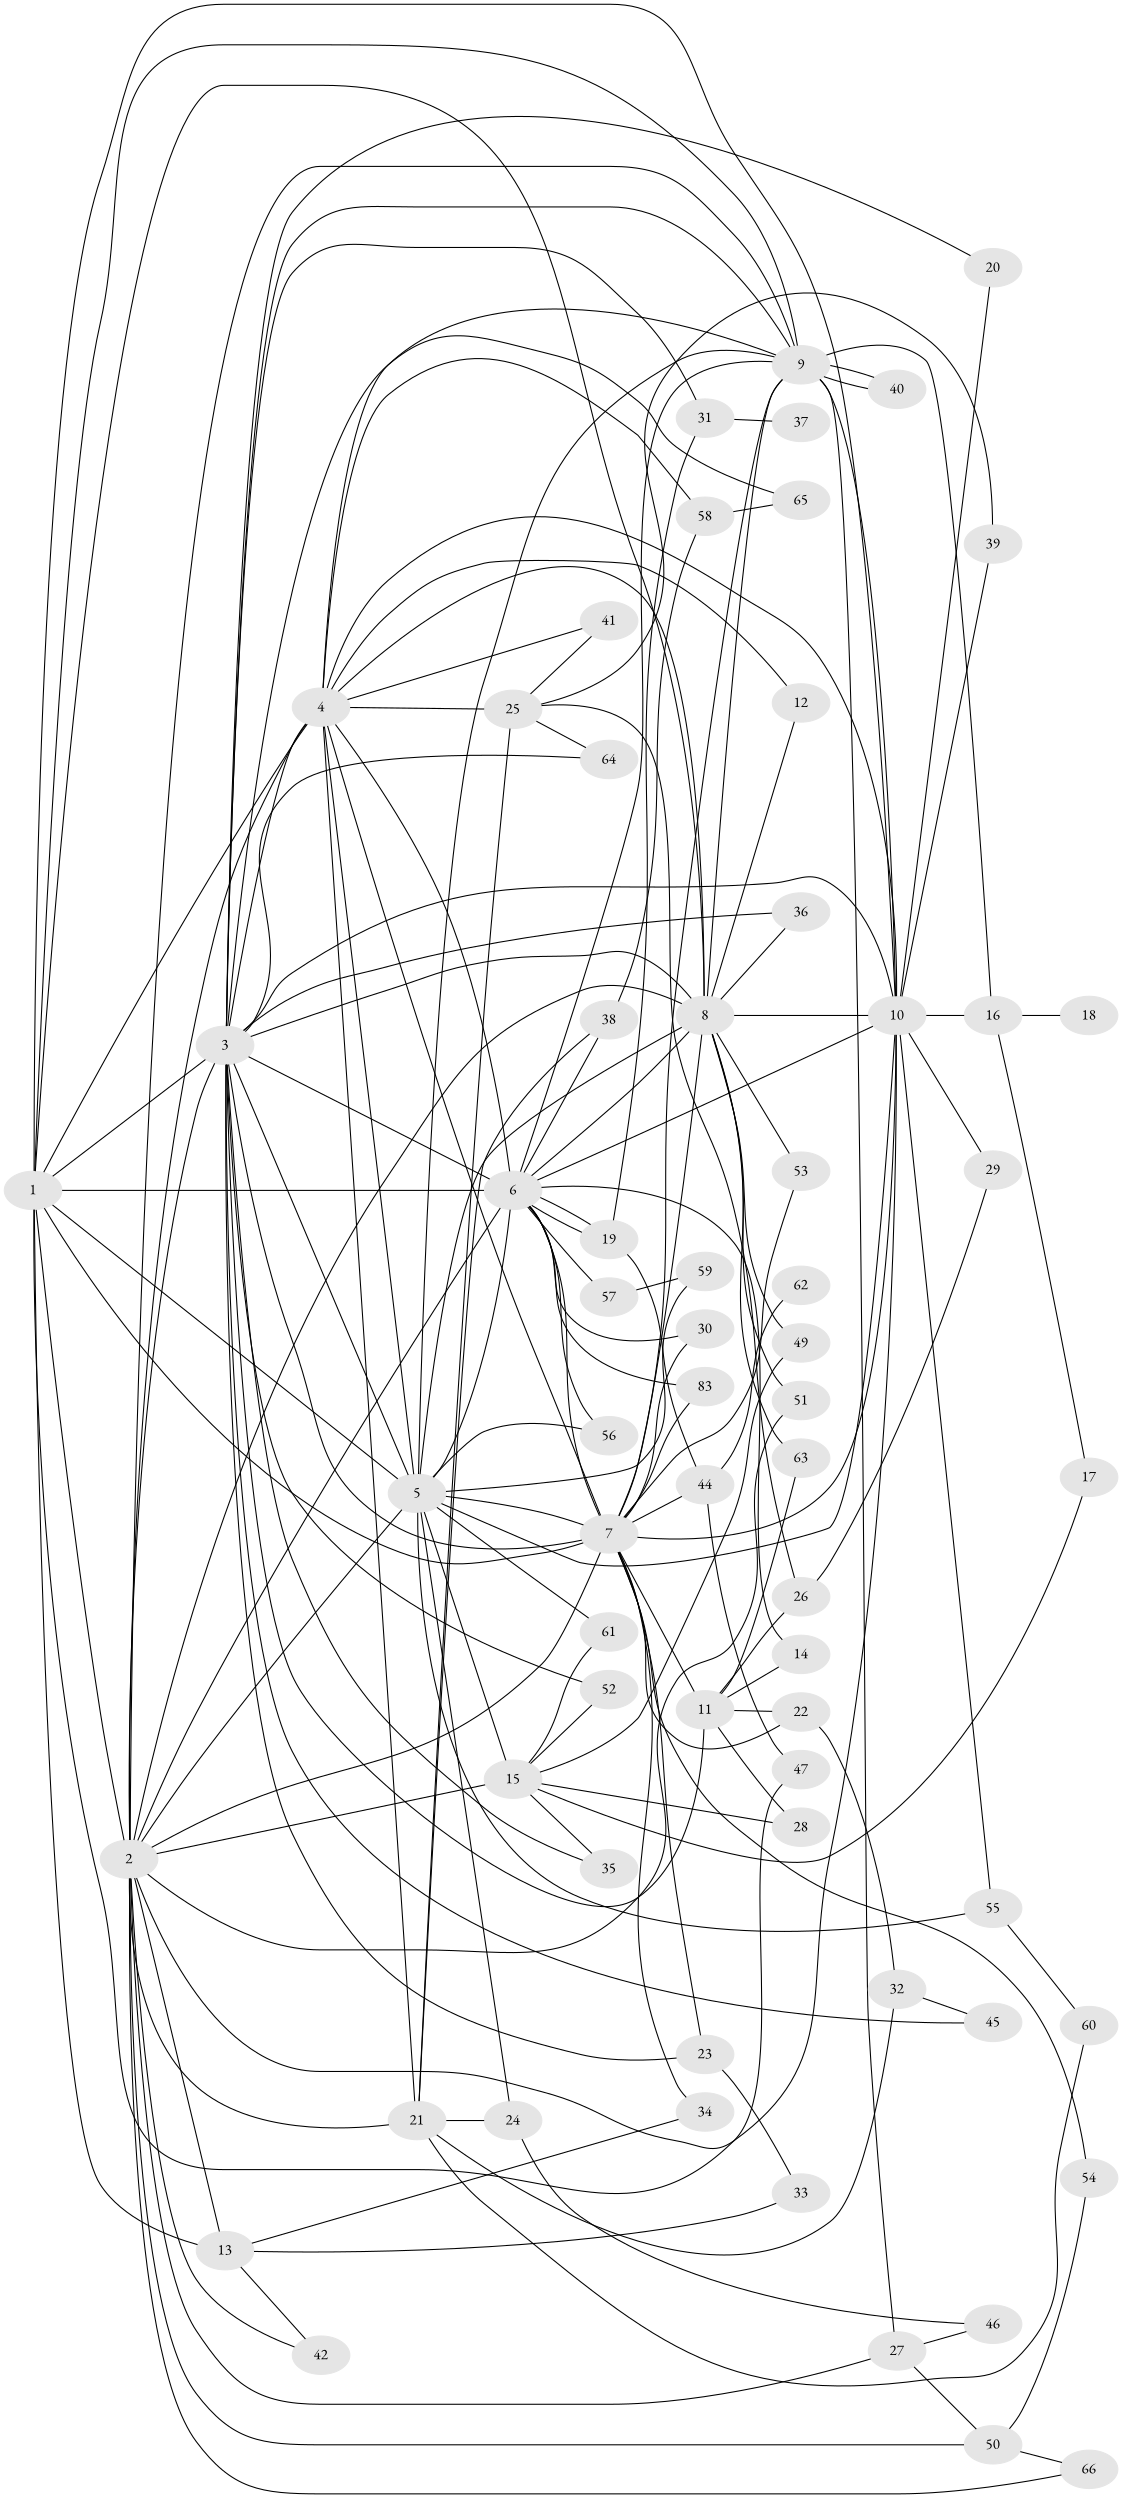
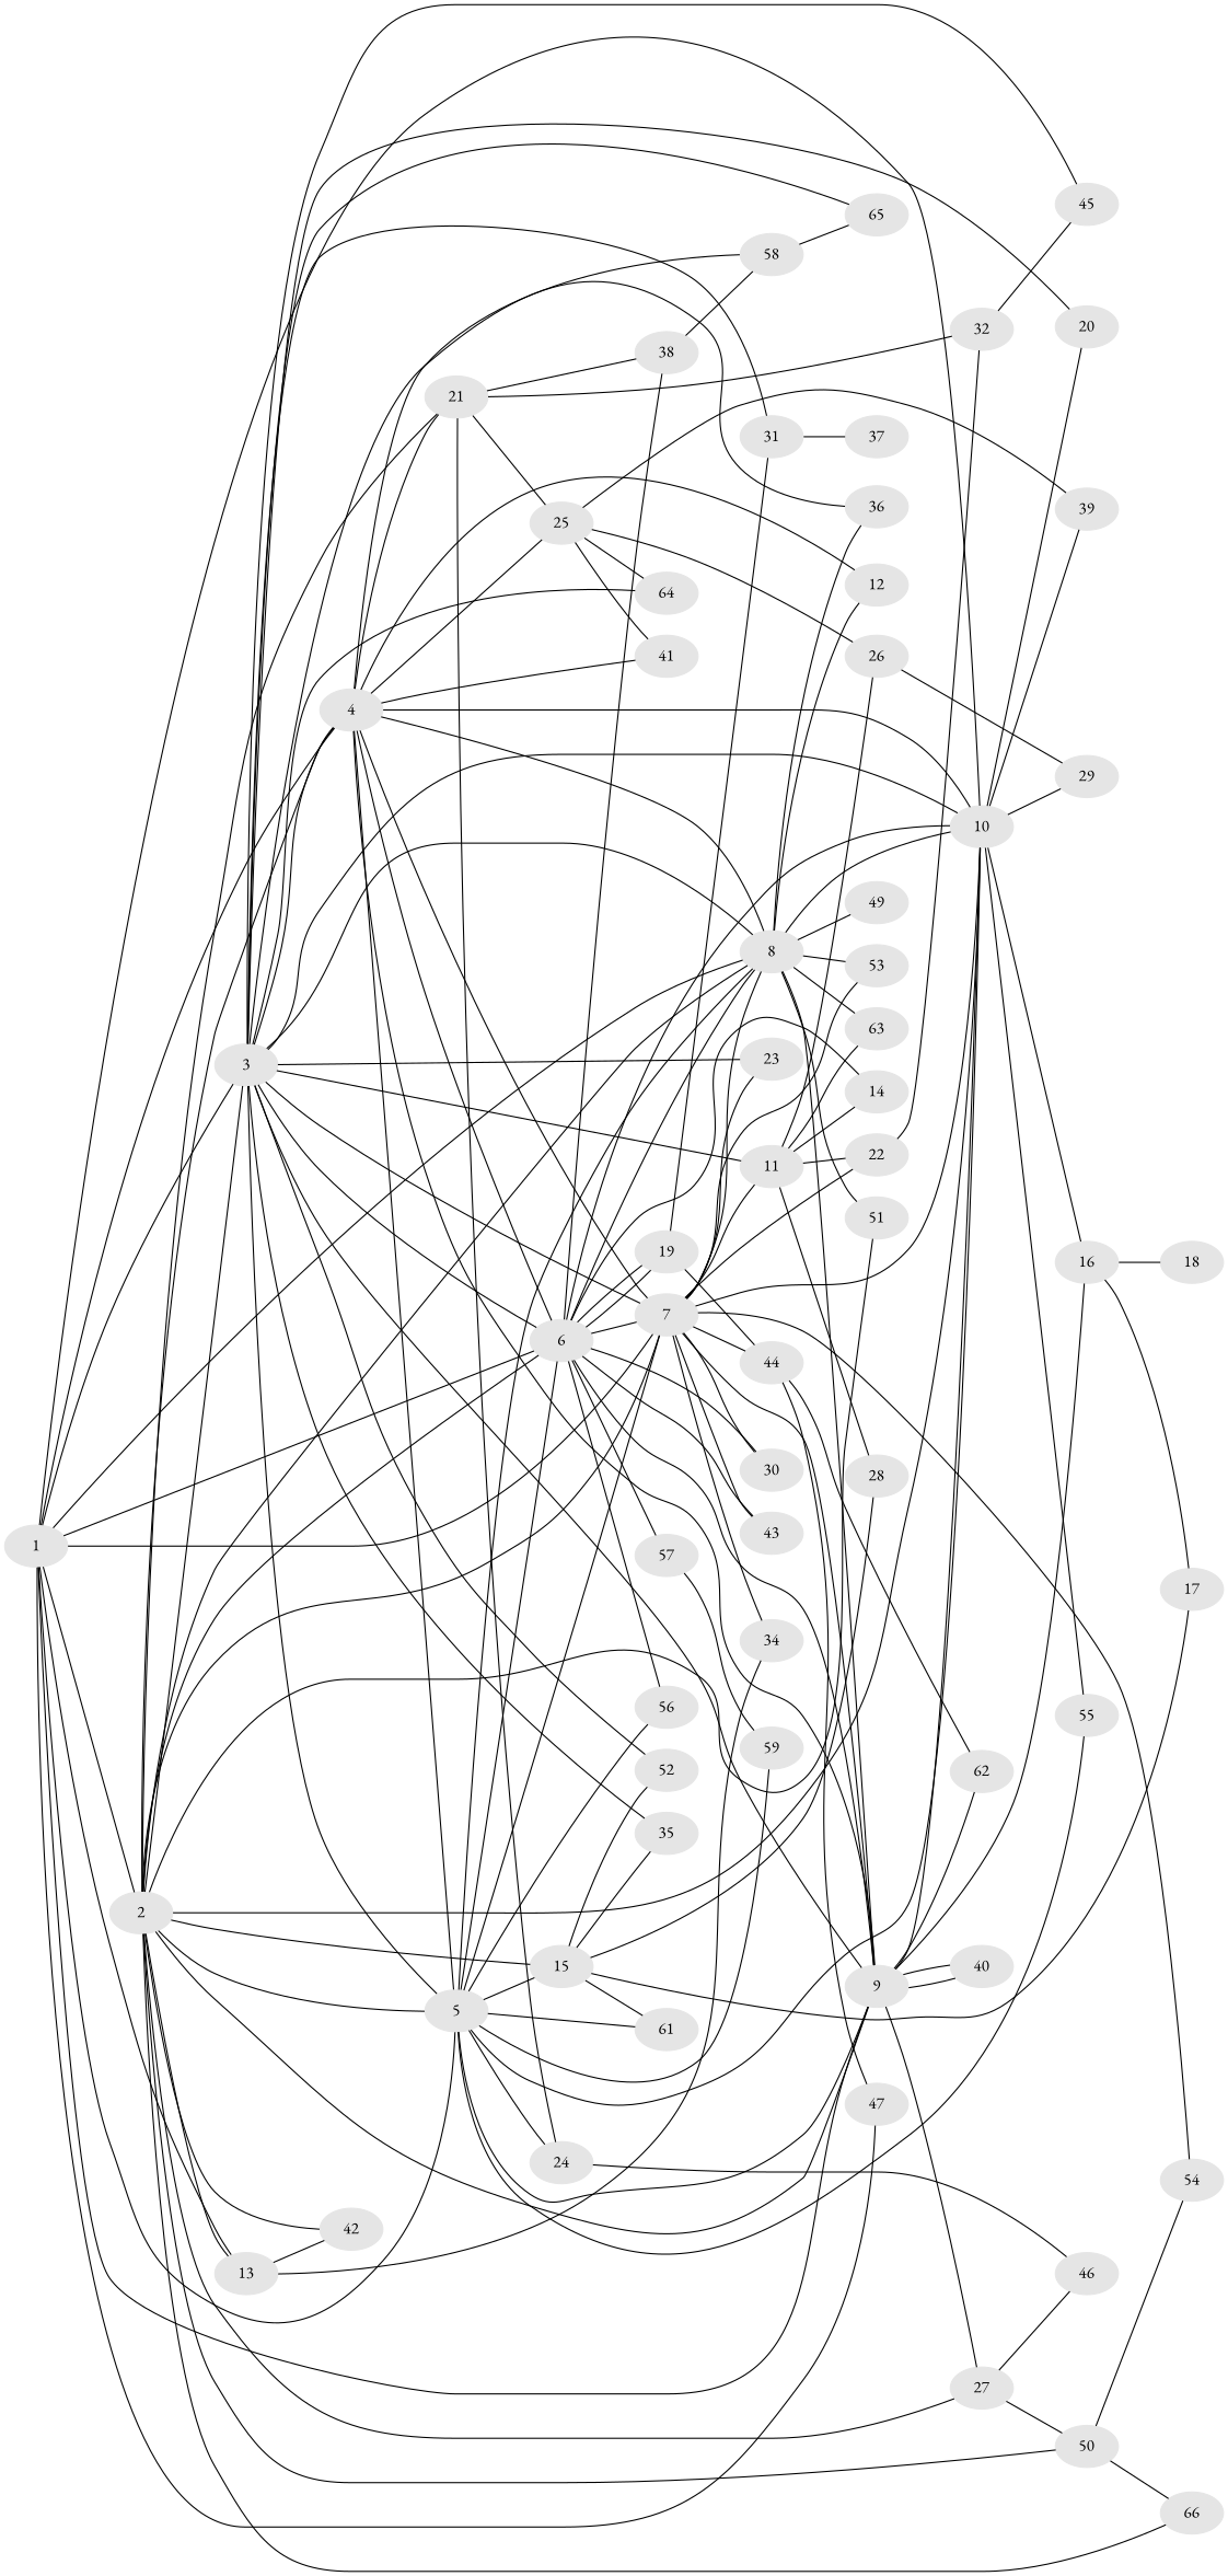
  graph {
    fontname="EB Garamond"
    rankdir=LR
    node [color=gray90 fontname="EB Garamond" style=filled]
    edge [fontname="EB Garamond"]
    1
    2
    3
    4
    5
    6
    7
    8
    9
    10
    13
    47
    15
    21
    27
    42
    50
    51
    66
    11
    20
    23
    31
    35
    36
    45
    52
    64
    65
    12
    25
    41
    58
    24
    55
    56
    59
    61
    14
    19
    30
    38
-   43 [label=83]
+   43
    57
    22
    34
    44
    53
    54
    49
    63
    16
    40
    62
    29
    39
-   33
    28
    17
    32
-   60
    46
    26
    37
    18
    1 -- 2
    1 -- 3
    1 -- 4
    1 -- 5
    1 -- 6
    1 -- 7
    1 -- 8
    1 -- 9
    1 -- 10
    1 -- 13
    1 -- 47
    2 -- 3
    2 -- 4
    2 -- 5
    2 -- 6
    2 -- 7
    2 -- 8
    2 -- 9
    2 -- 10
    2 -- 13
    2 -- 15
    2 -- 21
    2 -- 27
    2 -- 42
    2 -- 50
    2 -- 51
    2 -- 66
    3 -- 4
    3 -- 5
    3 -- 6
    3 -- 7
    3 -- 8
    3 -- 9
    3 -- 10
    3 -- 11
    3 -- 20
    3 -- 23
    3 -- 31
    3 -- 35
    3 -- 36
    3 -- 45
    3 -- 52
    3 -- 64
    3 -- 65
    4 -- 5
    4 -- 6
    4 -- 7
    4 -- 8
    4 -- 9
    4 -- 10
    4 -- 21
    4 -- 12
    4 -- 25
    4 -- 41
    4 -- 58
    5 -- 6
    5 -- 7
    5 -- 8
    5 -- 9
    5 -- 10
    5 -- 15
    5 -- 24
    5 -- 55
    5 -- 56
    5 -- 59
    5 -- 61
    6 -- 7
    6 -- 8
    6 -- 9
    6 -- 10
    6 -- 56
    6 -- 14
    6 -- 19
    6 -- 19
    6 -- 30
    6 -- 38
    6 -- 43
    6 -- 57
    7 -- 8
    7 -- 9
    7 -- 10
    7 -- 11
    7 -- 23
    7 -- 30
    7 -- 43
    7 -- 22
    7 -- 34
    7 -- 44
    7 -- 53
    7 -- 54
    8 -- 9
    8 -- 10
    8 -- 51
    8 -- 36
    8 -- 12
    8 -- 53
    8 -- 49
    8 -- 63
    9 -- 10
    9 -- 27
    9 -- 16
    9 -- 40
    9 -- 40
+   9 -- 62
    10 -- 20
    10 -- 55
    10 -- 16
    10 -- 29
    10 -- 39
    13 -- 42
    13 -- 34
-   13 -- 33
    15 -- 35
    15 -- 52
    15 -- 61
-   15 -- 49
    15 -- 28
    15 -- 17
    21 -- 25
    21 -- 24
    21 -- 38
    21 -- 32
-   21 -- 60
    27 -- 50
    27 -- 46
    50 -- 66
    50 -- 54
    11 -- 14
    11 -- 22
    11 -- 63
    11 -- 28
    11 -- 26
-   23 -- 33
    31 -- 37
    25 -- 64
    25 -- 41
    25 -- 39
    25 -- 26
    58 -- 65
    24 -- 46
-   55 -- 60
    19 -- 31
    19 -- 44
    38 -- 58
    57 -- 59
    22 -- 32
    44 -- 47
    44 -- 62
    16 -- 17
    16 -- 18
    32 -- 45
    26 -- 29
  }
